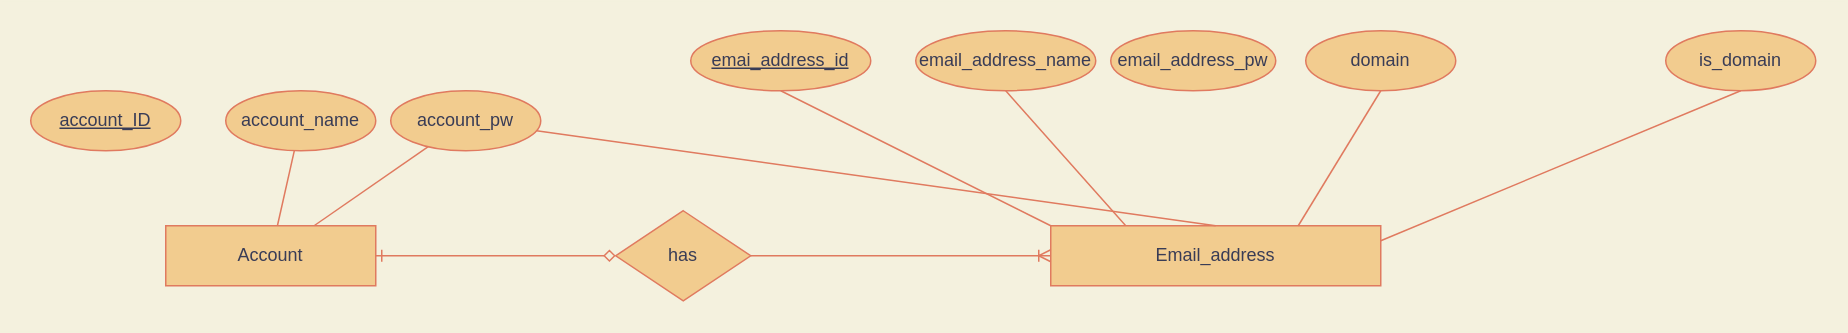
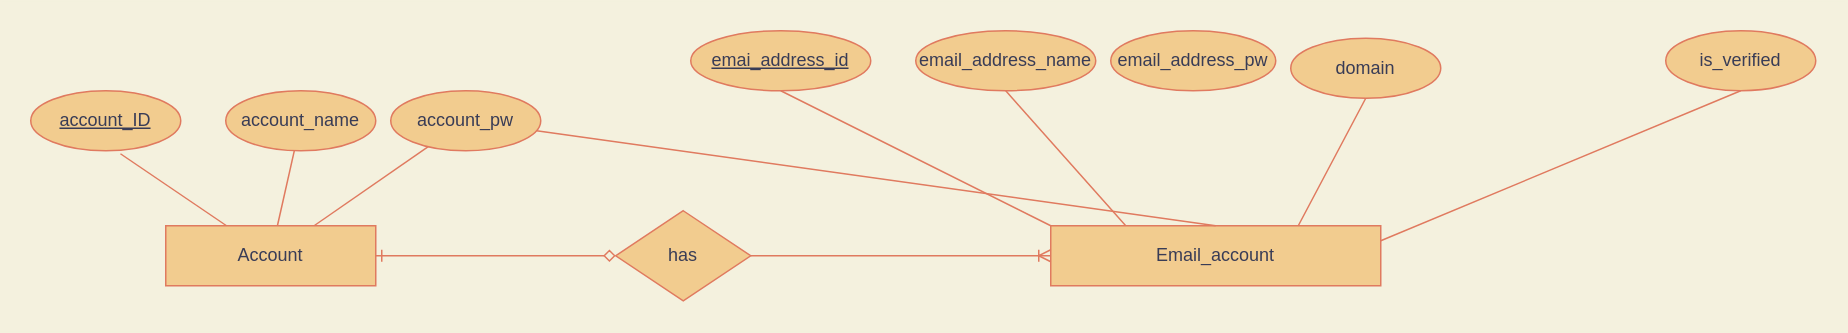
  <mxCell id="0" />
  <mxCell id="1" parent="0" />
  <mxCell id="2" value="Account" style="whiteSpace=wrap;html=1;align=center;fillColor=#F2CC8F;strokeColor=#E07A5F;fontColor=#393C56;" parent="1" vertex="1"><mxGeometry x="110" y="150" width="140" height="40" as="geometry" /></mxCell>
  <mxCell id="3" value="account_ID" style="ellipse;whiteSpace=wrap;html=1;align=center;fontStyle=4;fillColor=#F2CC8F;strokeColor=#E07A5F;fontColor=#393C56;" parent="1" vertex="1"><mxGeometry x="20" y="60" width="100" height="40" as="geometry" /></mxCell>
  <mxCell id="4" value="account_name" style="ellipse;whiteSpace=wrap;html=1;align=center;fillColor=#F2CC8F;strokeColor=#E07A5F;fontColor=#393C56;" parent="1" vertex="1"><mxGeometry x="150" y="60" width="100" height="40" as="geometry" /></mxCell>
  <mxCell id="5" value="account_pw" style="ellipse;whiteSpace=wrap;html=1;align=center;fillColor=#F2CC8F;strokeColor=#E07A5F;fontColor=#393C56;" parent="1" vertex="1"><mxGeometry x="260" y="60" width="100" height="40" as="geometry" /></mxCell>
+ <mxCell id="6" value="" style="endArrow=none;html=1;rounded=0;exitX=0.598;exitY=1.05;exitDx=0;exitDy=0;exitPerimeter=0;strokeColor=#E07A5F;labelBackgroundColor=#F4F1DE;fontColor=#393C56;" parent="1" source="3" target="2" edge="1"><mxGeometry relative="1" as="geometry"><mxPoint x="360" y="260" as="sourcePoint" /><mxPoint x="520" y="260" as="targetPoint" /></mxGeometry></mxCell>
  <mxCell id="7" value="" style="endArrow=none;html=1;rounded=0;strokeColor=#E07A5F;labelBackgroundColor=#F4F1DE;fontColor=#393C56;" parent="1" source="4" target="2" edge="1"><mxGeometry relative="1" as="geometry"><mxPoint x="360" y="260" as="sourcePoint" /><mxPoint x="520" y="260" as="targetPoint" /></mxGeometry></mxCell>
  <mxCell id="8" value="" style="endArrow=none;html=1;rounded=0;strokeColor=#E07A5F;labelBackgroundColor=#F4F1DE;fontColor=#393C56;" parent="1" source="5" target="2" edge="1"><mxGeometry relative="1" as="geometry"><mxPoint x="360" y="260" as="sourcePoint" /><mxPoint x="520" y="260" as="targetPoint" /></mxGeometry></mxCell>
- <mxCell id="9" value="Email_address" style="whiteSpace=wrap;html=1;align=center;fillColor=#F2CC8F;strokeColor=#E07A5F;fontColor=#393C56;" parent="1" vertex="1"><mxGeometry x="700" y="150" width="220" height="40" as="geometry" /></mxCell>
+ <mxCell id="9" value="Email_account" style="whiteSpace=wrap;html=1;align=center;fillColor=#F2CC8F;strokeColor=#E07A5F;fontColor=#393C56;" parent="1" vertex="1"><mxGeometry x="700" y="150" width="220" height="40" as="geometry" /></mxCell>
  <mxCell id="10" value="has" style="shape=rhombus;perimeter=rhombusPerimeter;whiteSpace=wrap;html=1;align=center;fillColor=#F2CC8F;strokeColor=#E07A5F;fontColor=#393C56;" parent="1" vertex="1"><mxGeometry x="410" y="140" width="90" height="60" as="geometry" /></mxCell>
  <mxCell id="11" value="" style="endArrow=diamond;html=1;rounded=0;strokeColor=#E07A5F;exitX=1;exitY=0.5;exitDx=0;exitDy=0;entryX=0;entryY=0.5;entryDx=0;entryDy=0;strokeWidth=1;endFill=0;startArrow=ERone;startFill=0;labelBackgroundColor=#F4F1DE;fontColor=#393C56;" parent="1" source="2" target="10" edge="1"><mxGeometry relative="1" as="geometry"><mxPoint x="270" y="260" as="sourcePoint" /><mxPoint x="430" y="260" as="targetPoint" /></mxGeometry></mxCell>
  <mxCell id="12" value="" style="endArrow=ERoneToMany;html=1;rounded=0;strokeColor=#E07A5F;strokeWidth=1;entryX=0;entryY=0.5;entryDx=0;entryDy=0;exitX=1;exitY=0.5;exitDx=0;exitDy=0;endFill=0;labelBackgroundColor=#F4F1DE;fontColor=#393C56;" parent="1" source="10" target="9" edge="1"><mxGeometry relative="1" as="geometry"><mxPoint x="360" y="180" as="sourcePoint" /><mxPoint x="520" y="180" as="targetPoint" /></mxGeometry></mxCell>
  <mxCell id="13" value="emai_address_id" style="ellipse;whiteSpace=wrap;html=1;align=center;fontStyle=4;strokeColor=#E07A5F;fillColor=#F2CC8F;fontColor=#393C56;" parent="1" vertex="1"><mxGeometry x="460" y="20" width="120" height="40" as="geometry" /></mxCell>
  <mxCell id="14" value="&lt;span&gt;email_address_pw&lt;br&gt;&lt;/span&gt;" style="ellipse;whiteSpace=wrap;html=1;align=center;strokeColor=#E07A5F;fillColor=#F2CC8F;fontColor=#393C56;" parent="1" vertex="1"><mxGeometry x="740" y="20" width="110" height="40" as="geometry" /></mxCell>
- <mxCell id="15" value="domain" style="ellipse;whiteSpace=wrap;html=1;align=center;strokeColor=#E07A5F;fillColor=#F2CC8F;fontColor=#393C56;" parent="1" vertex="1"><mxGeometry x="870" y="20" width="100" height="40" as="geometry" /></mxCell>
+ <mxCell id="15" value="domain" style="ellipse;whiteSpace=wrap;html=1;align=center;strokeColor=#E07A5F;fillColor=#F2CC8F;fontColor=#393C56;" parent="1" vertex="1"><mxGeometry x="860" y="25" width="100" height="40" as="geometry" /></mxCell>
  <mxCell id="16" value="" style="endArrow=none;html=1;rounded=0;strokeColor=#E07A5F;strokeWidth=1;entryX=0.5;entryY=1;entryDx=0;entryDy=0;exitX=0;exitY=0;exitDx=0;exitDy=0;labelBackgroundColor=#F4F1DE;fontColor=#393C56;" parent="1" source="9" target="13" edge="1"><mxGeometry relative="1" as="geometry"><mxPoint x="400" y="140" as="sourcePoint" /><mxPoint x="560" y="140" as="targetPoint" /></mxGeometry></mxCell>
  <mxCell id="17" value="" style="endArrow=none;html=1;rounded=0;strokeColor=#E07A5F;strokeWidth=1;exitX=0.5;exitY=0;exitDx=0;exitDy=0;labelBackgroundColor=#F4F1DE;fontColor=#393C56;" parent="1" source="9" target="5" edge="1"><mxGeometry relative="1" as="geometry"><mxPoint x="410" y="150" as="sourcePoint" /><mxPoint x="570" y="150" as="targetPoint" /></mxGeometry></mxCell>
  <mxCell id="18" value="" style="endArrow=none;html=1;rounded=0;strokeColor=#E07A5F;strokeWidth=1;entryX=0.5;entryY=1;entryDx=0;entryDy=0;exitX=0.75;exitY=0;exitDx=0;exitDy=0;labelBackgroundColor=#F4F1DE;fontColor=#393C56;" parent="1" source="9" target="15" edge="1"><mxGeometry relative="1" as="geometry"><mxPoint x="420" y="160" as="sourcePoint" /><mxPoint x="580" y="160" as="targetPoint" /></mxGeometry></mxCell>
  <mxCell id="19" value="email_address_name" style="ellipse;whiteSpace=wrap;html=1;align=center;strokeColor=#E07A5F;fillColor=#F2CC8F;fontColor=#393C56;" parent="1" vertex="1"><mxGeometry x="610" y="20" width="120" height="40" as="geometry" /></mxCell>
  <mxCell id="20" value="" style="endArrow=none;html=1;rounded=0;strokeColor=#E07A5F;strokeWidth=1;entryX=0.5;entryY=1;entryDx=0;entryDy=0;labelBackgroundColor=#F4F1DE;fontColor=#393C56;" parent="1" target="19" edge="1"><mxGeometry relative="1" as="geometry"><mxPoint x="750" y="150" as="sourcePoint" /><mxPoint x="710" y="240" as="targetPoint" /></mxGeometry></mxCell>
- <mxCell id="21" value="is_domain" style="ellipse;whiteSpace=wrap;html=1;align=center;rounded=0;sketch=0;fontColor=#393C56;strokeColor=#E07A5F;fillColor=#F2CC8F;" parent="1" vertex="1"><mxGeometry x="1110" y="20" width="100" height="40" as="geometry" /></mxCell>
+ <mxCell id="21" value="is_verified" style="ellipse;whiteSpace=wrap;html=1;align=center;rounded=0;sketch=0;fontColor=#393C56;strokeColor=#E07A5F;fillColor=#F2CC8F;" parent="1" vertex="1"><mxGeometry x="1110" y="20" width="100" height="40" as="geometry" /></mxCell>
  <mxCell id="22" value="" style="endArrow=none;html=1;rounded=0;fontColor=#393C56;strokeColor=#E07A5F;fillColor=#F2CC8F;entryX=0.5;entryY=1;entryDx=0;entryDy=0;exitX=1;exitY=0.25;exitDx=0;exitDy=0;" parent="1" source="9" target="21" edge="1"><mxGeometry relative="1" as="geometry"><mxPoint x="680" y="140" as="sourcePoint" /><mxPoint x="840" y="140" as="targetPoint" /></mxGeometry></mxCell>
